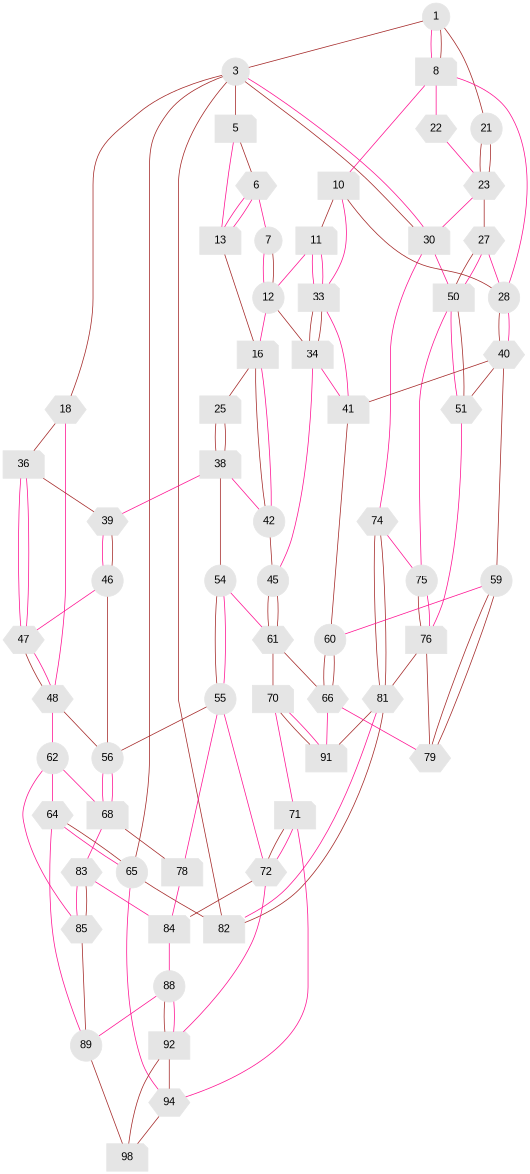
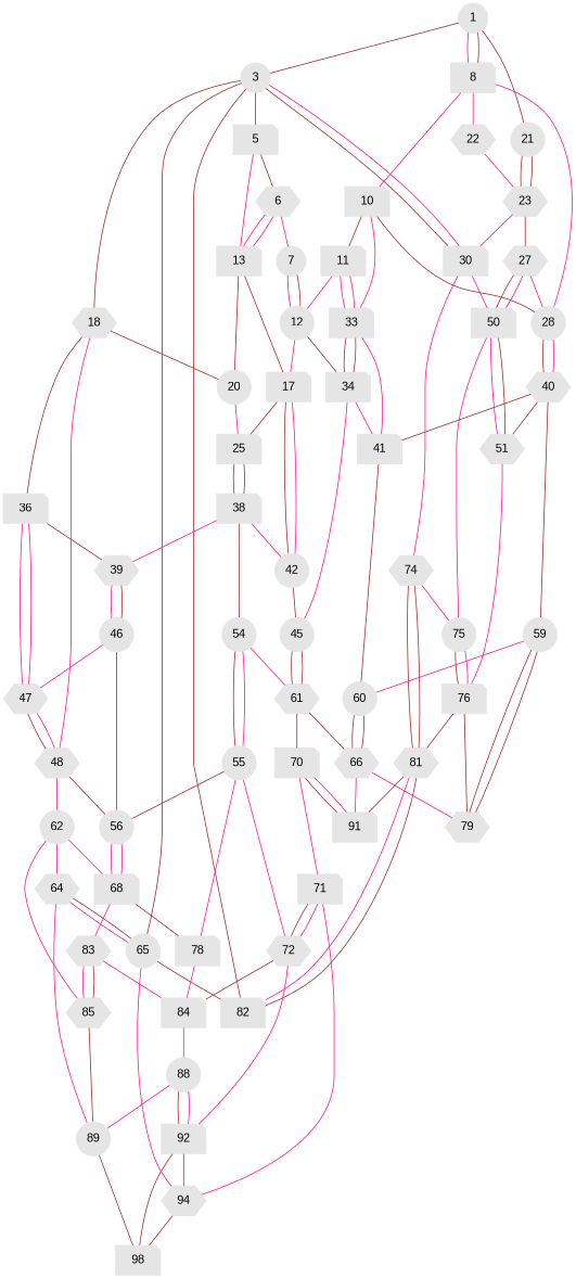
  graph {
    fontname="Liberation Sans"
    node [color=gray90 fontname="Liberation Sans" shape=note style=filled]
    edge [color=brown fontname="Liberation Sans"]
    1 [shape=circle super="+2"]
    3 [shape=circle super="+4"]
    8 [super="+9"]
    21 [shape=circle]
    5
    18 [shape=hexagon super="+19"]
    30 [super="+31"]
    65 [shape=circle super="+102"]
    82 [super="+101"]
    10 [super="+32"]
    22 [shape=hexagon]
    28 [shape=circle super="+29"]
    23 [shape=hexagon super="+24"]
    6 [shape=hexagon]
    13 [super="+14"]
+   20 [shape=circle]
    36 [super="+37"]
    48 [shape=hexagon super="+49"]
    50 [super="+53"]
    74 [shape=hexagon]
    94 [shape=hexagon super="+100"]
    7 [shape=circle]
-   16 [super="+17"]
+   16 [super="+17" label=17]
    12 [shape=circle super="+15"]
    34 [super="+44"]
    11
    33 [super="+35"]
    40 [shape=hexagon super="+52"]
    41 [super="+58"]
    25 [super="+26"]
    42 [shape=circle]
    45 [shape=circle]
    38 [super="+43"]
    39 [shape=hexagon]
    47 [shape=hexagon]
    56 [shape=circle super="+57"]
    62 [shape=circle super="+63"]
    27 [shape=hexagon]
    54 [shape=circle]
    51 [shape=hexagon]
    75 [shape=circle]
    59 [shape=circle]
    81 [shape=hexagon super="+86"]
    60 [shape=circle]
    61 [shape=hexagon super="+67"]
    46 [shape=circle]
    55 [shape=circle super="+73"]
    76 [super="+77"]
    79 [shape=hexagon]
    66 [shape=hexagon super="+80"]
    70
    68 [super="+69"]
    64 [shape=hexagon]
    85 [shape=hexagon]
    72 [shape=hexagon super="+90"]
    78
    84 [super="+87"]
    92 [super="+95"]
    83 [shape=hexagon]
    91 [super="+96"]
    71 [super="+93"]
    89 [shape=circle super="+99"]
    98
    88 [shape=circle]
    1 -- 3
    1 -- 8 [color=deeppink]
    1 -- 8
    1 -- 21
    3 -- 5
    3 -- 18
    3 -- 30
    3 -- 30 [color=deeppink]
    3 -- 65
    3 -- 82
    8 -- 10 [color=deeppink]
    8 -- 22 [color=deeppink]
    8 -- 28 [color=deeppink]
    21 -- 23
    21 -- 23
    5 -- 6
    5 -- 13 [color=deeppink]
+   18 -- 20
    18 -- 36
    18 -- 48 [color=deeppink]
    30 -- 50 [color=deeppink]
    30 -- 74 [color=deeppink]
    65 -- 82 [weight=2]
    65 -- 94 [color=deeppink]
    10 -- 28
    10 -- 11
    10 -- 33 [color=deeppink]
    22 -- 23 [color=deeppink]
    28 -- 40
    28 -- 40 [color=deeppink]
    23 -- 30 [color=deeppink]
    23 -- 27
    6 -- 13 [color=deeppink]
    6 -- 13 [color=deeppink]
    6 -- 7 [color=deeppink]
+   13 -- 20
    13 -- 16
+   20 -- 25 [color=deeppink]
    36 -- 39
    36 -- 47 [color=deeppink]
    36 -- 47 [color=deeppink]
    48 -- 56
    48 -- 62 [color=deeppink]
    50 -- 51 [color=deeppink]
    50 -- 51
    50 -- 75 [color=deeppink]
    74 -- 75 [color=deeppink]
    74 -- 81
    74 -- 81
    94 -- 98
    7 -- 12 [color=deeppink]
    7 -- 12
    16 -- 25
    16 -- 42
    16 -- 42 [color=deeppink]
    12 -- 16 [color=deeppink]
    12 -- 34
    34 -- 41 [color=deeppink]
    34 -- 45 [color=deeppink]
    11 -- 12 [color=deeppink]
    11 -- 33 [color=deeppink]
    11 -- 33 [color=deeppink]
    33 -- 34
    33 -- 34
    33 -- 41 [color=deeppink]
    40 -- 41
    40 -- 51
    40 -- 59
    41 -- 60
    25 -- 38
    25 -- 38
    42 -- 45
    45 -- 61
    45 -- 61
    38 -- 42 [color=deeppink]
    38 -- 39 [color=deeppink]
    38 -- 54
    39 -- 46 [color=deeppink]
    39 -- 46
    47 -- 48
    47 -- 48 [color=deeppink]
    56 -- 68 [color=deeppink]
    56 -- 68 [color=deeppink]
    62 -- 68 [color=deeppink]
    62 -- 64 [color=deeppink]
    62 -- 85 [color=deeppink]
    27 -- 28 [color=deeppink]
    27 -- 50
    27 -- 50 [color=deeppink]
    54 -- 61 [color=deeppink]
    54 -- 55
    54 -- 55 [color=deeppink]
    51 -- 76 [color=deeppink]
    75 -- 76
    75 -- 76 [color=deeppink]
    59 -- 60 [color=deeppink]
    59 -- 79
    59 -- 79
    81 -- 82 [color=deeppink]
    81 -- 82
    81 -- 91
    60 -- 66
    60 -- 66
    61 -- 66
    61 -- 70
    46 -- 47 [color=deeppink]
    46 -- 56
    55 -- 56
    55 -- 72 [color=deeppink]
    55 -- 78 [color=deeppink]
    76 -- 81
    76 -- 79
    66 -- 79 [color=deeppink]
    66 -- 91 [color=deeppink]
    70 -- 91
    70 -- 91 [color=deeppink]
    70 -- 71 [color=deeppink]
    68 -- 78
    68 -- 83 [color=deeppink]
    64 -- 65 [color=deeppink]
    64 -- 65
    64 -- 89 [color=deeppink]
    85 -- 89
    72 -- 84
    72 -- 92 [color=deeppink]
    78 -- 84 [color=deeppink]
    84 -- 88 [color=deeppink]
    92 -- 94
    92 -- 98
    83 -- 85 [color=deeppink]
    83 -- 85
    83 -- 84 [color=deeppink]
    71 -- 94 [color=deeppink]
    71 -- 72
    71 -- 72 [color=deeppink]
    89 -- 98
    88 -- 92
    88 -- 92 [color=deeppink]
    88 -- 89 [color=deeppink]
  }
